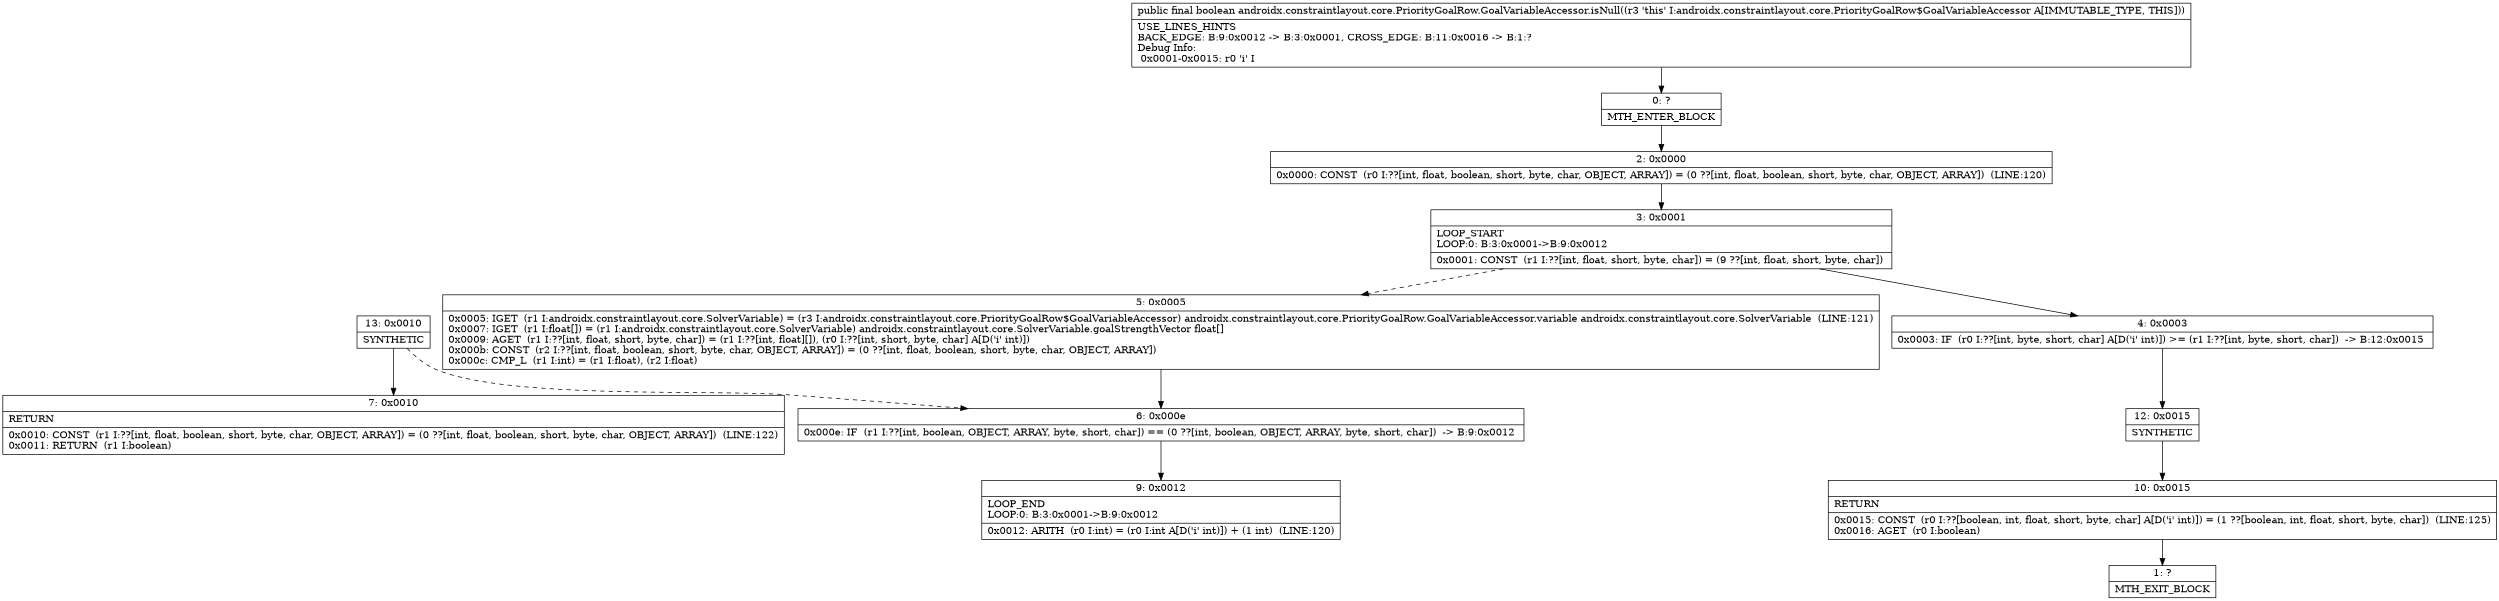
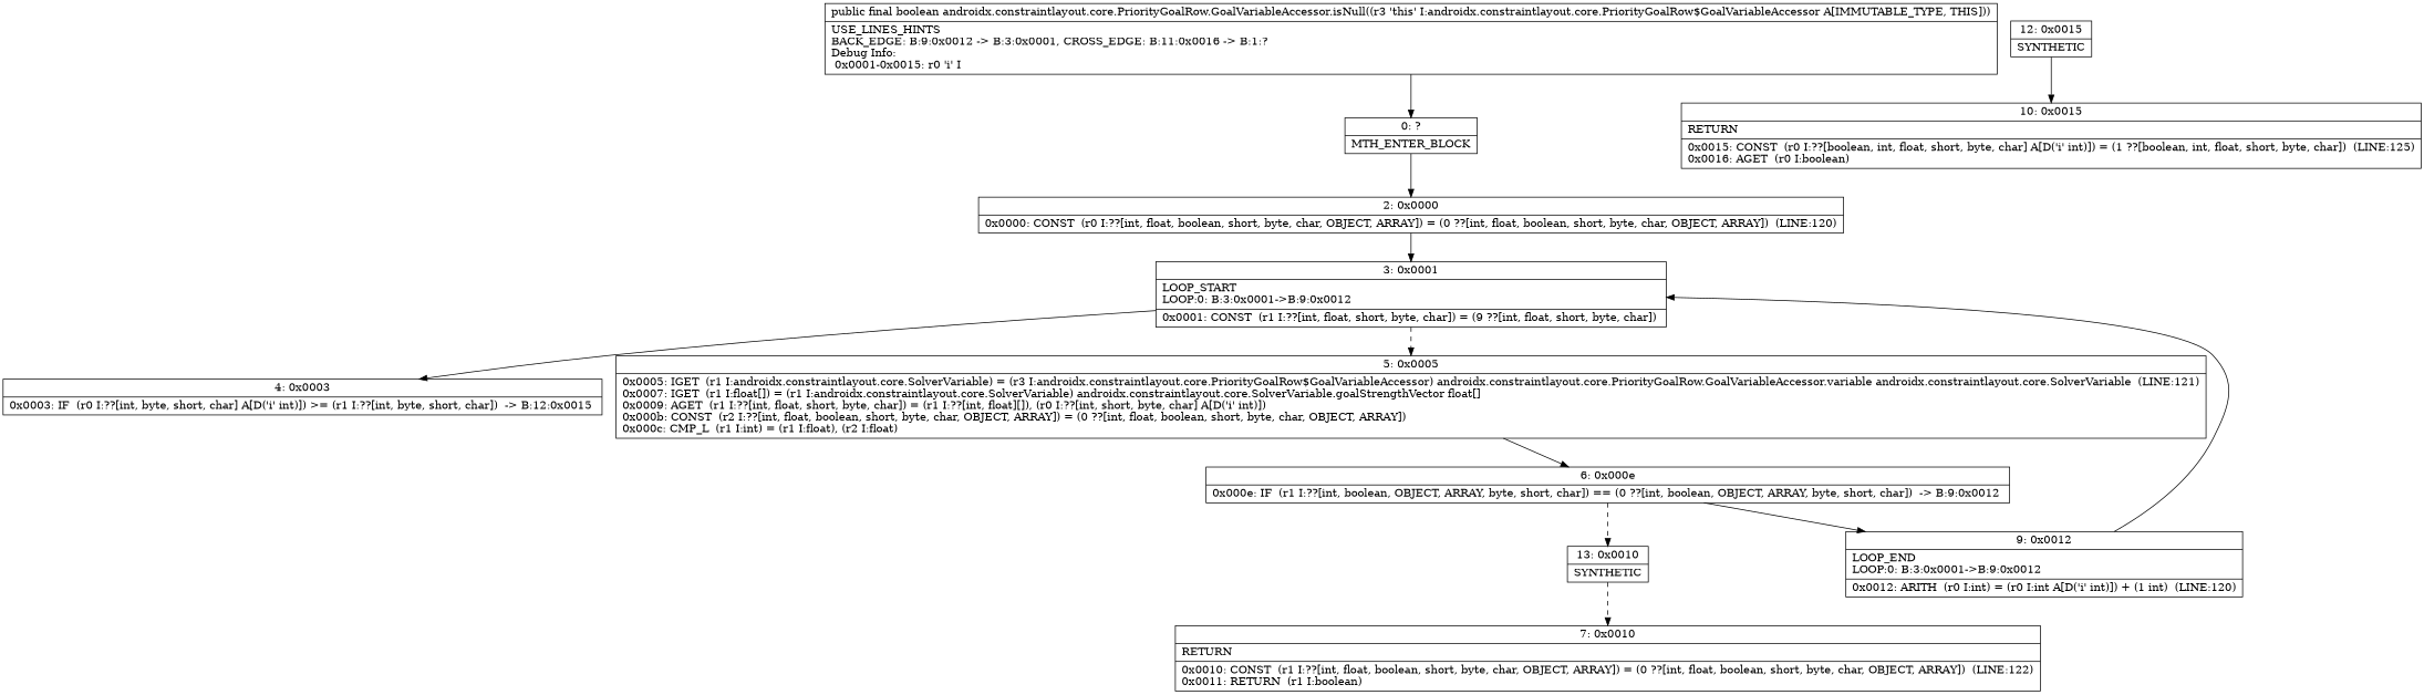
  digraph {
    node [shape=record]
    n1 [label="{0\:\ ?|MTH_ENTER_BLOCK\l}"]
    n2 [label="{2\:\ 0x0000|0x0000: CONST  (r0 I:??[int, float, boolean, short, byte, char, OBJECT, ARRAY]) = (0 ??[int, float, boolean, short, byte, char, OBJECT, ARRAY])  (LINE:120)\l}"]
    n3 [label="{3\:\ 0x0001|LOOP_START\lLOOP:0: B:3:0x0001\-\>B:9:0x0012\l|0x0001: CONST  (r1 I:??[int, float, short, byte, char]) = (9 ??[int, float, short, byte, char]) \l}"]
    n4 [label="{4\:\ 0x0003|0x0003: IF  (r0 I:??[int, byte, short, char] A[D('i' int)]) \>= (r1 I:??[int, byte, short, char])  \-\> B:12:0x0015 \l}"]
    n5 [label="{5\:\ 0x0005|0x0005: IGET  (r1 I:androidx.constraintlayout.core.SolverVariable) = (r3 I:androidx.constraintlayout.core.PriorityGoalRow$GoalVariableAccessor) androidx.constraintlayout.core.PriorityGoalRow.GoalVariableAccessor.variable androidx.constraintlayout.core.SolverVariable  (LINE:121)\l0x0007: IGET  (r1 I:float[]) = (r1 I:androidx.constraintlayout.core.SolverVariable) androidx.constraintlayout.core.SolverVariable.goalStrengthVector float[] \l0x0009: AGET  (r1 I:??[int, float, short, byte, char]) = (r1 I:??[int, float][]), (r0 I:??[int, short, byte, char] A[D('i' int)]) \l0x000b: CONST  (r2 I:??[int, float, boolean, short, byte, char, OBJECT, ARRAY]) = (0 ??[int, float, boolean, short, byte, char, OBJECT, ARRAY]) \l0x000c: CMP_L  (r1 I:int) = (r1 I:float), (r2 I:float) \l}"]
    n6 [label="{12\:\ 0x0015|SYNTHETIC\l}"]
    n7 [label="{6\:\ 0x000e|0x000e: IF  (r1 I:??[int, boolean, OBJECT, ARRAY, byte, short, char]) == (0 ??[int, boolean, OBJECT, ARRAY, byte, short, char])  \-\> B:9:0x0012 \l}"]
    n8 [label="{10\:\ 0x0015|RETURN\l|0x0015: CONST  (r0 I:??[boolean, int, float, short, byte, char] A[D('i' int)]) = (1 ??[boolean, int, float, short, byte, char])  (LINE:125)\l0x0016: AGET  (r0 I:boolean) \l}"]
    n9 [label="{9\:\ 0x0012|LOOP_END\lLOOP:0: B:3:0x0001\-\>B:9:0x0012\l|0x0012: ARITH  (r0 I:int) = (r0 I:int A[D('i' int)]) + (1 int)  (LINE:120)\l}"]
    n10 [label="{13\:\ 0x0010|SYNTHETIC\l}"]
    n11 [label="{7\:\ 0x0010|RETURN\l|0x0010: CONST  (r1 I:??[int, float, boolean, short, byte, char, OBJECT, ARRAY]) = (0 ??[int, float, boolean, short, byte, char, OBJECT, ARRAY])  (LINE:122)\l0x0011: RETURN  (r1 I:boolean) \l}"]
-   n12 [label="{1\:\ ?|MTH_EXIT_BLOCK\l}"]
    n13 [label="{public final boolean androidx.constraintlayout.core.PriorityGoalRow.GoalVariableAccessor.isNull((r3 'this' I:androidx.constraintlayout.core.PriorityGoalRow$GoalVariableAccessor A[IMMUTABLE_TYPE, THIS]))  | USE_LINES_HINTS\lBACK_EDGE: B:9:0x0012 \-\> B:3:0x0001, CROSS_EDGE: B:11:0x0016 \-\> B:1:?\lDebug Info:\l  0x0001\-0x0015: r0 'i' I\l}"]
    n1 -> n2
    n2 -> n3
    n3 -> n4
    n3 -> n5 [style=dashed]
-   n4 -> n6
    n5 -> n7
    n6 -> n8
    n7 -> n9
-   n10 -> n7 [style=dashed]
-   n8 -> n12
-   n10 -> n11
+   n7 -> n10 [style=dashed]
+   n9 -> n3
+   n10 -> n11 [style=dashed]
    n13 -> n1
  }
